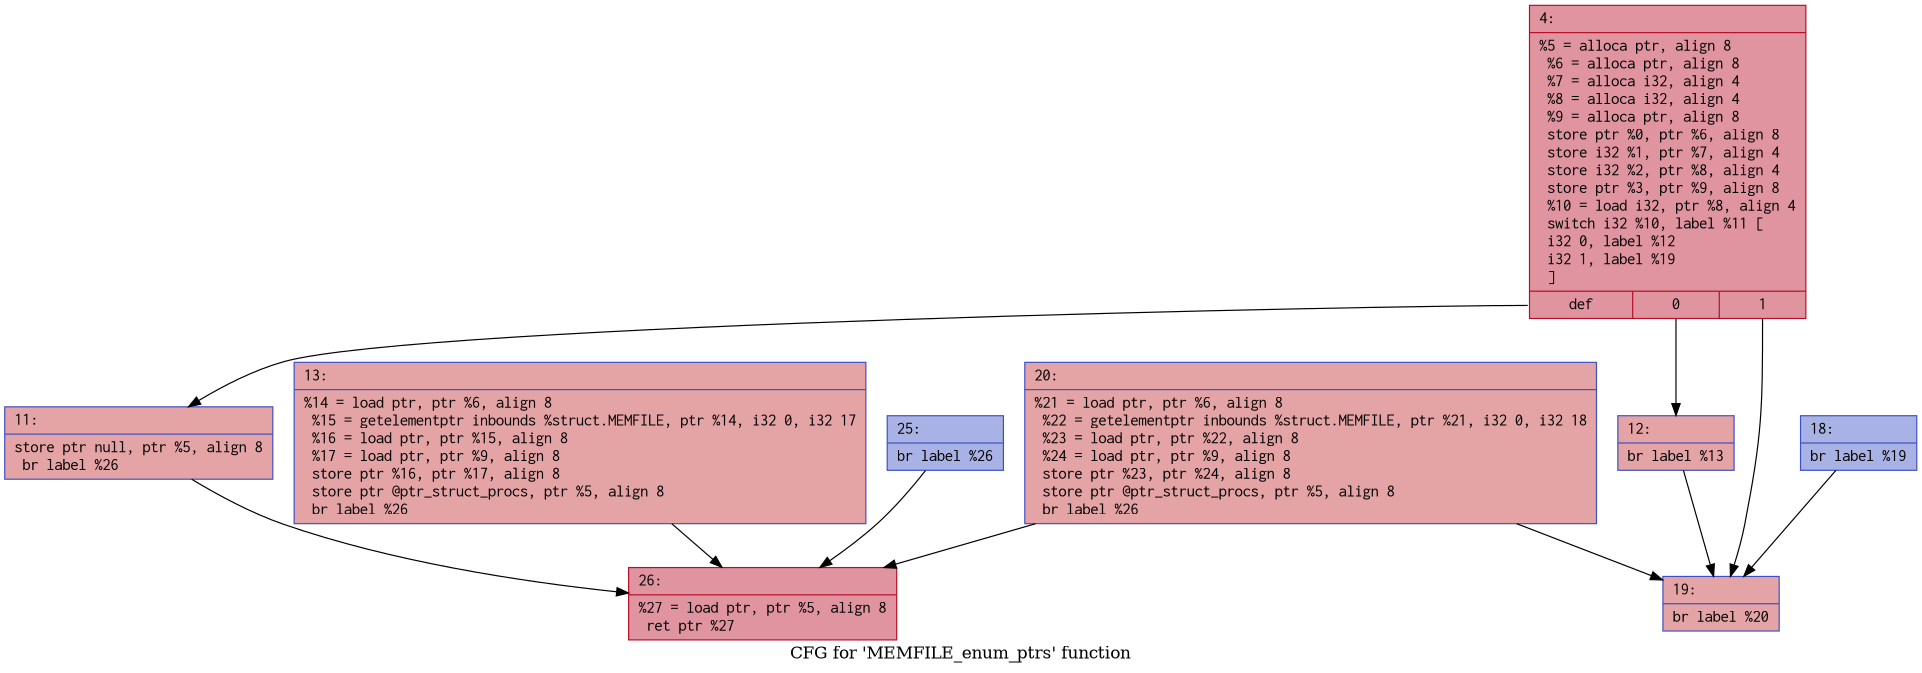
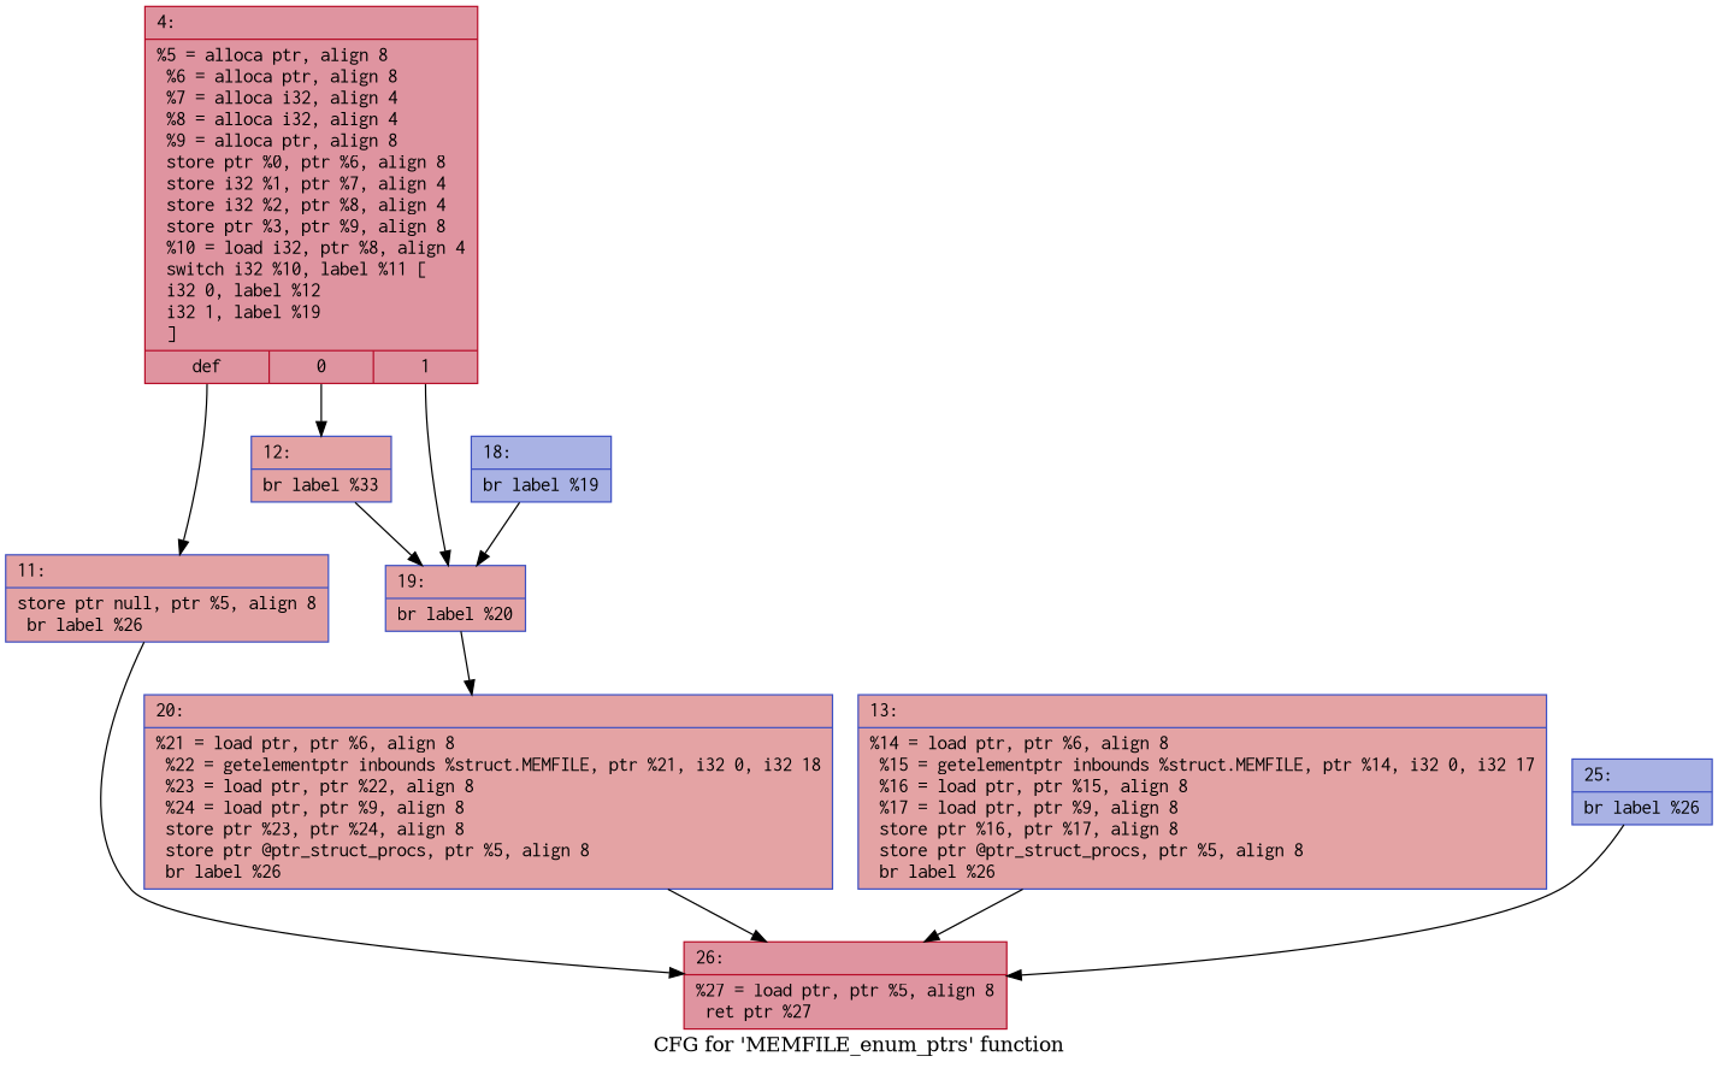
  digraph {
    label="CFG for 'MEMFILE_enum_ptrs' function"
    node [color="#3d50c3ff" fillcolor="#c32e3170" fontname=Courier shape=record style=filled]
    n1 [color="#b70d28ff" fillcolor="#b70d2870" label="{4:\l|  %5 = alloca ptr, align 8\l  %6 = alloca ptr, align 8\l  %7 = alloca i32, align 4\l  %8 = alloca i32, align 4\l  %9 = alloca ptr, align 8\l  store ptr %0, ptr %6, align 8\l  store i32 %1, ptr %7, align 4\l  store i32 %2, ptr %8, align 4\l  store ptr %3, ptr %9, align 8\l  %10 = load i32, ptr %8, align 4\l  switch i32 %10, label %11 [\l    i32 0, label %12\l    i32 1, label %19\l  ]\l|{<s0>def|<s1>0|<s2>1}}"]
    n2 [label="{11:\l|  store ptr null, ptr %5, align 8\l  br label %26\l}"]
-   n3 [label="{12:\l|  br label %13\l}"]
+   n3 [label="{12:\l|  br label %33\l}"]
    n4 [label="{19:\l|  br label %20\l}"]
    n5 [color="#b70d28ff" fillcolor="#b70d2870" label="{26:\l|  %27 = load ptr, ptr %5, align 8\l  ret ptr %27\l}"]
    n6 [label="{20:\l|  %21 = load ptr, ptr %6, align 8\l  %22 = getelementptr inbounds %struct.MEMFILE, ptr %21, i32 0, i32 18\l  %23 = load ptr, ptr %22, align 8\l  %24 = load ptr, ptr %9, align 8\l  store ptr %23, ptr %24, align 8\l  store ptr @ptr_struct_procs, ptr %5, align 8\l  br label %26\l}"]
    n7 [label="{13:\l|  %14 = load ptr, ptr %6, align 8\l  %15 = getelementptr inbounds %struct.MEMFILE, ptr %14, i32 0, i32 17\l  %16 = load ptr, ptr %15, align 8\l  %17 = load ptr, ptr %9, align 8\l  store ptr %16, ptr %17, align 8\l  store ptr @ptr_struct_procs, ptr %5, align 8\l  br label %26\l}"]
    n8 [fillcolor="#3d50c370" label="{18:\l|  br label %19\l}"]
    n9 [fillcolor="#3d50c370" label="{25:\l|  br label %26\l}"]
    n1 -> n2 [tailport=s0]
    n1 -> n3 [tailport=s1]
    n1 -> n4 [tailport=s2]
    n2 -> n5
    n3 -> n4
-   n6 -> n4
+   n4 -> n6
    n6 -> n5
    n7 -> n5
    n8 -> n4
    n9 -> n5
  }
